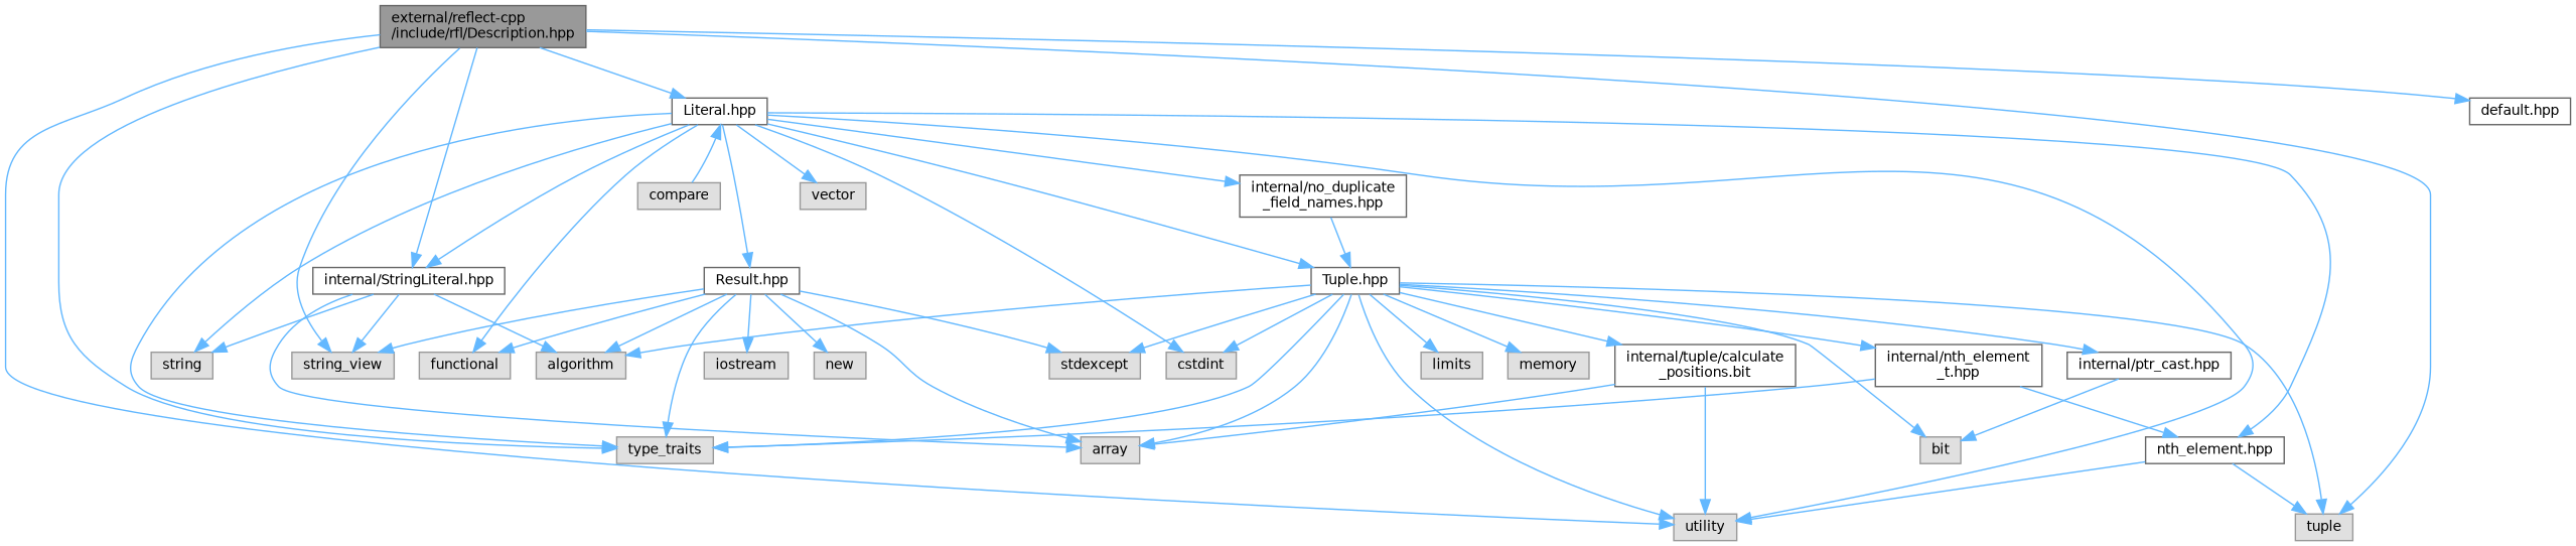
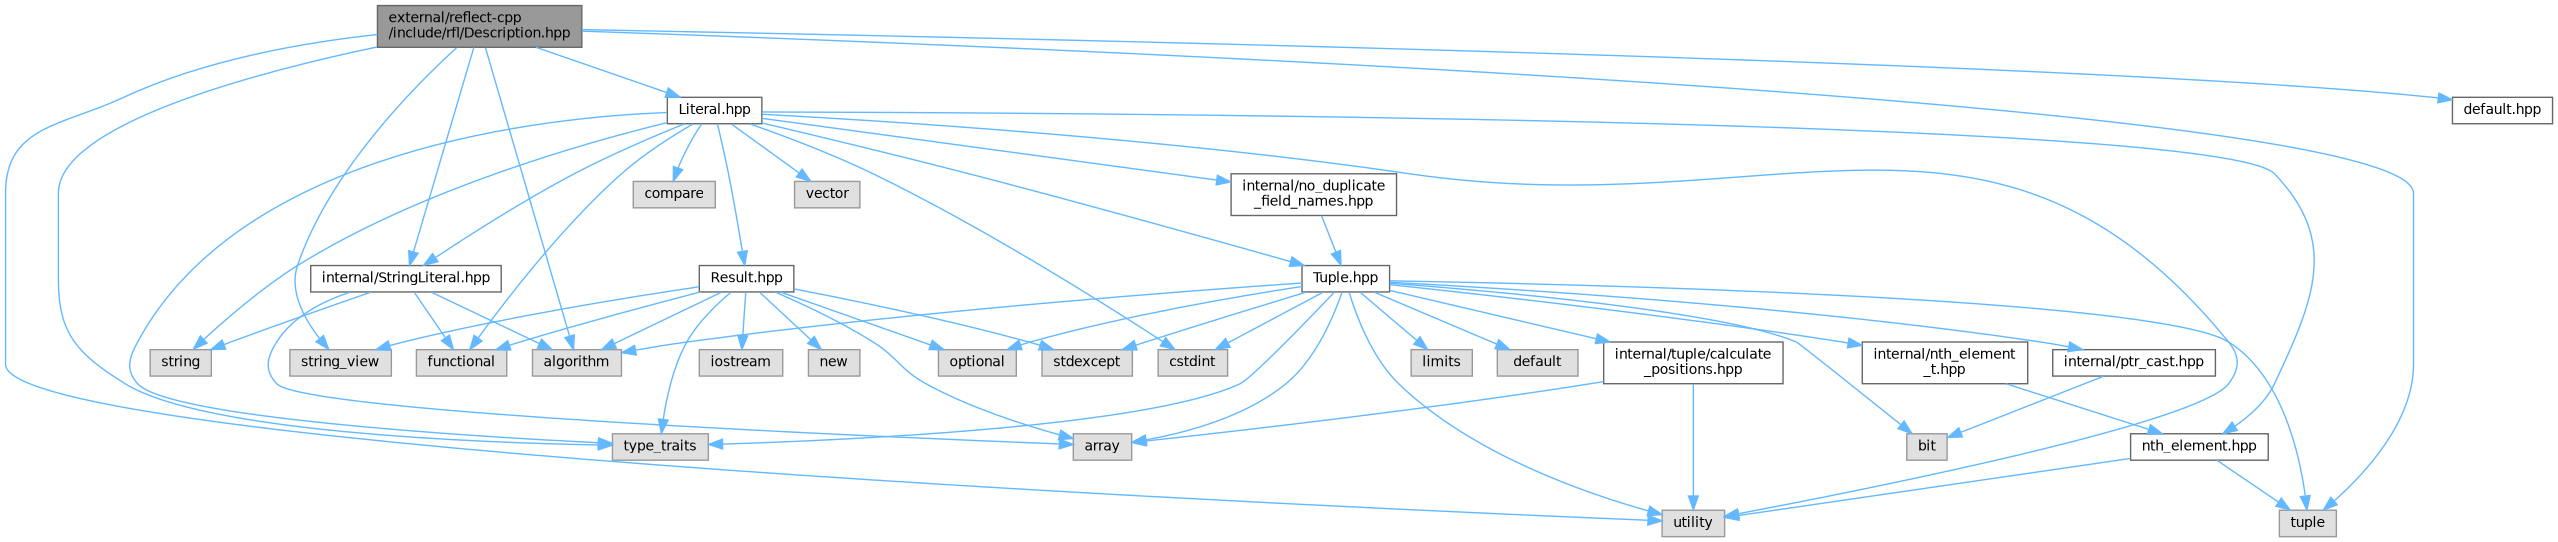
  digraph {
    node [color=grey60 fillcolor="#E0E0E0" fontname=Helvetica fontsize=10 shape=box style=filled]
    edge [color=steelblue1 fontname=Helvetica fontsize=10 labelfontname=Helvetica labelfontsize=10 style=solid]
    n1 [color=gray40 fillcolor=grey60 fontcolor=black height=0.2 label="external/reflect-cpp\l/include/rfl/Description.hpp" width=0.4]
    n2 [height=0.2 label=algorithm width=0.4]
    n3 [height=0.2 label=string_view width=0.4]
    n4 [height=0.2 label=tuple width=0.4]
    n5 [height=0.2 label=type_traits width=0.4]
    n6 [height=0.2 label=utility width=0.4]
    n7 [color=grey40 fillcolor=white height=0.2 label="Literal.hpp" width=0.4]
    n8 [color=grey40 fillcolor=white height=0.2 label="internal/StringLiteral.hpp" width=0.4]
    n9 [color=grey40 fillcolor=white height=0.2 label="default.hpp" width=0.4]
    n10 [height=0.2 label=compare width=0.4]
    n11 [height=0.2 label=cstdint width=0.4]
    n12 [height=0.2 label=functional width=0.4]
    n13 [height=0.2 label=string width=0.4]
    n14 [height=0.2 label=vector width=0.4]
    n15 [color=grey40 fillcolor=white height=0.2 label="Result.hpp" width=0.4]
    n16 [color=grey40 fillcolor=white height=0.2 label="Tuple.hpp" width=0.4]
    n17 [color=grey40 fillcolor=white height=0.2 label="internal/no_duplicate\l_field_names.hpp" width=0.4]
    n18 [color=grey40 fillcolor=white height=0.2 label="nth_element.hpp" width=0.4]
    n19 [height=0.2 label=array width=0.4]
    n20 [height=0.2 label=iostream width=0.4]
    n21 [height=0.2 label=new width=0.4]
+   n22 [height=0.2 label=optional width=0.4]
    n23 [height=0.2 label=stdexcept width=0.4]
    n24 [height=0.2 label=bit width=0.4]
    n25 [height=0.2 label=limits width=0.4]
-   n26 [height=0.2 label=memory width=0.4]
+   n26 [height=0.2 label=default width=0.4]
    n27 [color=grey40 fillcolor=white height=0.2 label="internal/nth_element\l_t.hpp" width=0.4]
    n28 [color=grey40 fillcolor=white height=0.2 label="internal/ptr_cast.hpp" width=0.4]
-   n29 [color=grey40 fillcolor=white height=0.2 label="internal/tuple/calculate\l_positions.bit" width=0.4]
+   n29 [color=grey40 fillcolor=white height=0.2 label="internal/tuple/calculate\l_positions.hpp" width=0.4]
+   n1 -> n2
    n1 -> n3
    n1 -> n4
    n1 -> n5
    n1 -> n6
    n1 -> n7
    n1 -> n8
    n1 -> n9
    n7 -> n5
    n7 -> n6
    n7 -> n8
-   n10 -> n7
+   n7 -> n10
    n7 -> n11
    n7 -> n12
    n7 -> n13
    n7 -> n14
    n7 -> n15
    n7 -> n16
    n7 -> n17
    n7 -> n18
    n8 -> n2
-   n8 -> n3
+   n8 -> n12
    n8 -> n13
    n8 -> n19
    n15 -> n2
    n15 -> n3
    n15 -> n5
    n15 -> n12
    n15 -> n19
    n15 -> n20
    n15 -> n21
+   n15 -> n22
    n15 -> n23
    n16 -> n2
    n16 -> n4
    n16 -> n5
    n16 -> n6
    n16 -> n11
    n16 -> n19
+   n16 -> n22
    n16 -> n23
    n16 -> n24
    n16 -> n25
    n16 -> n26
    n16 -> n27
    n16 -> n28
    n16 -> n29
    n17 -> n16
    n18 -> n4
    n18 -> n6
-   n27 -> n5
    n27 -> n18
    n28 -> n24
    n29 -> n6
    n29 -> n19
  }
